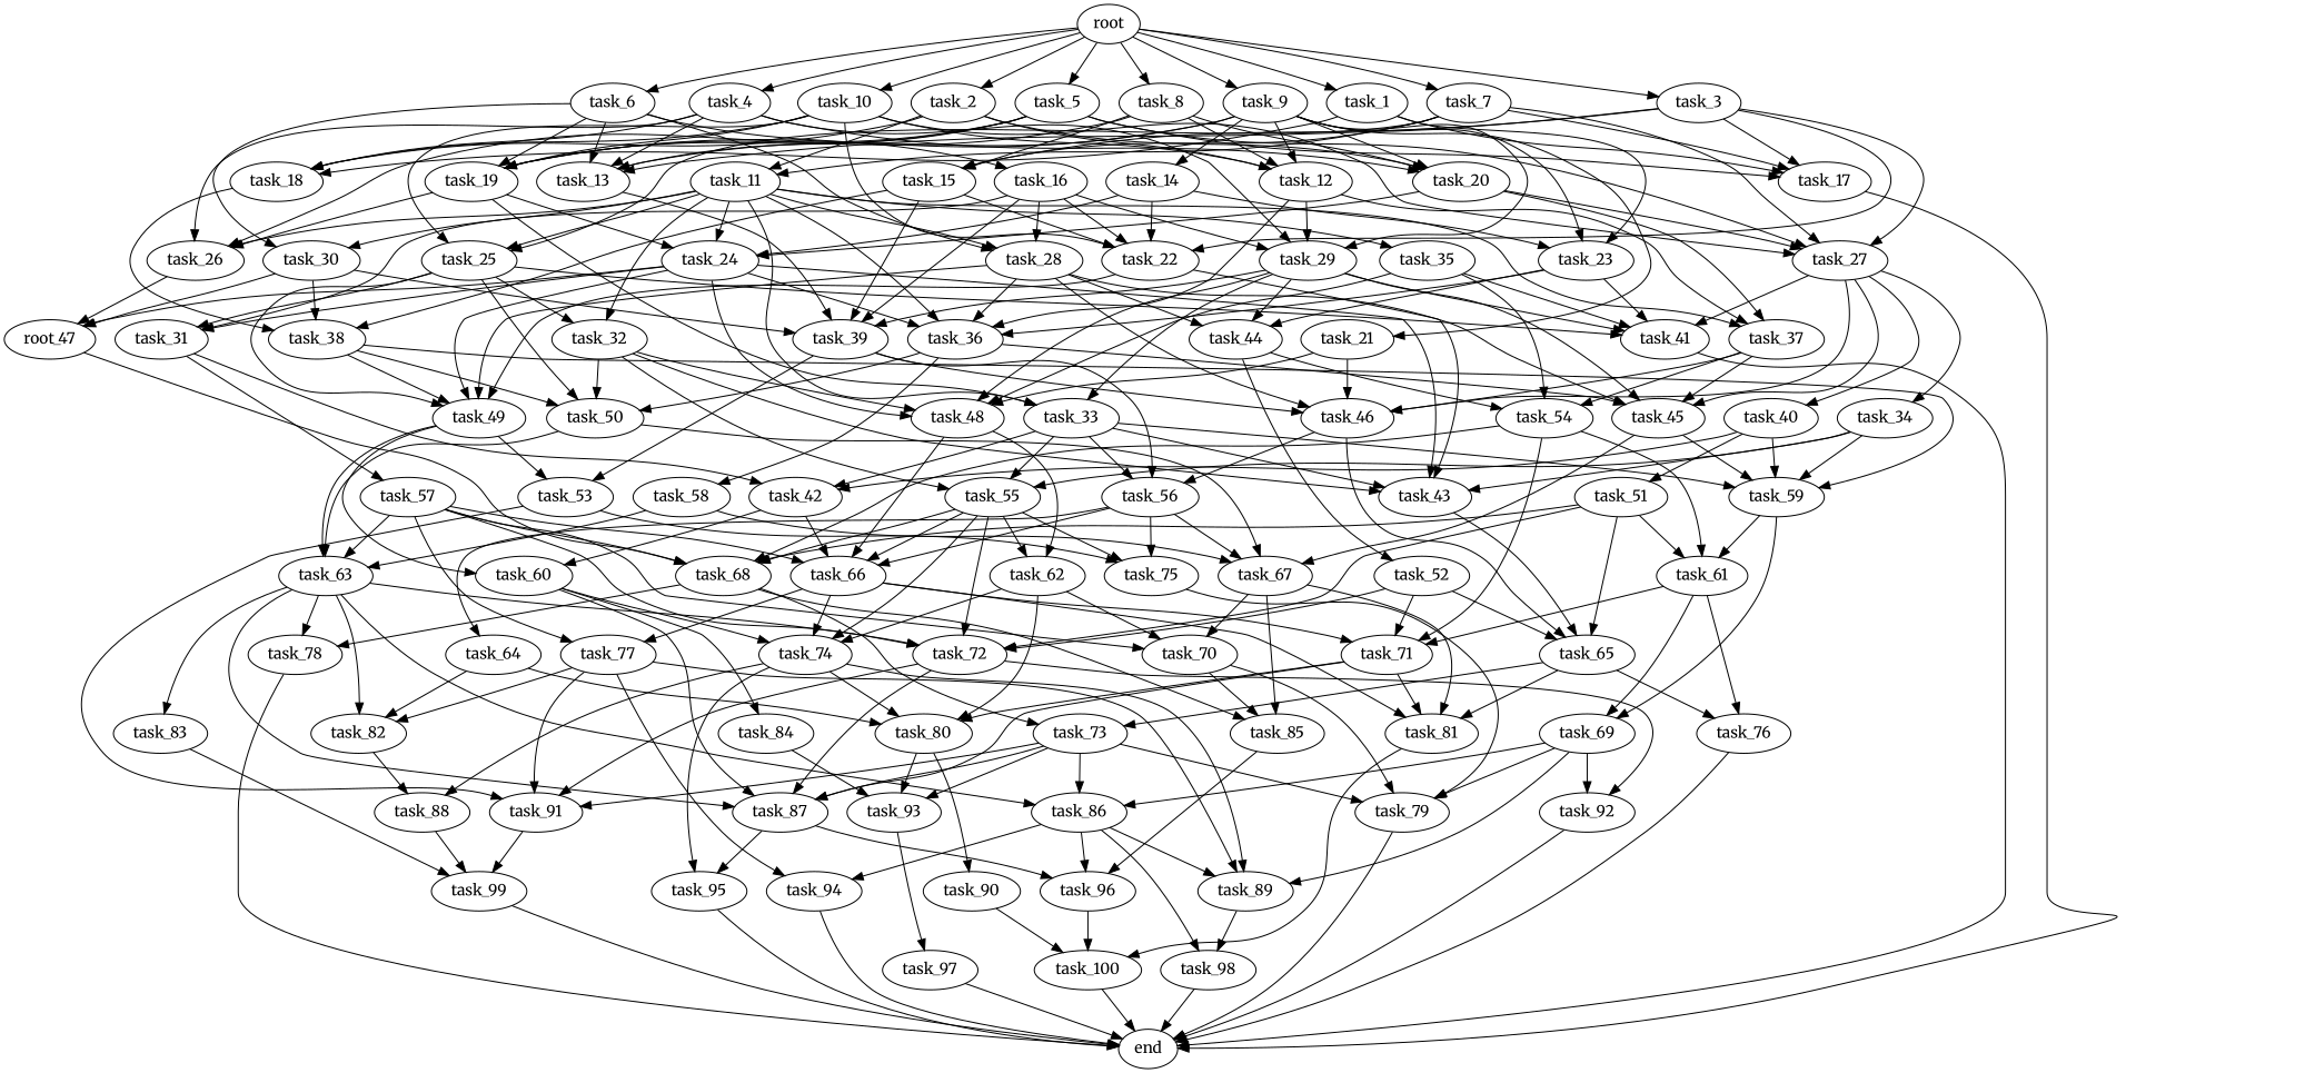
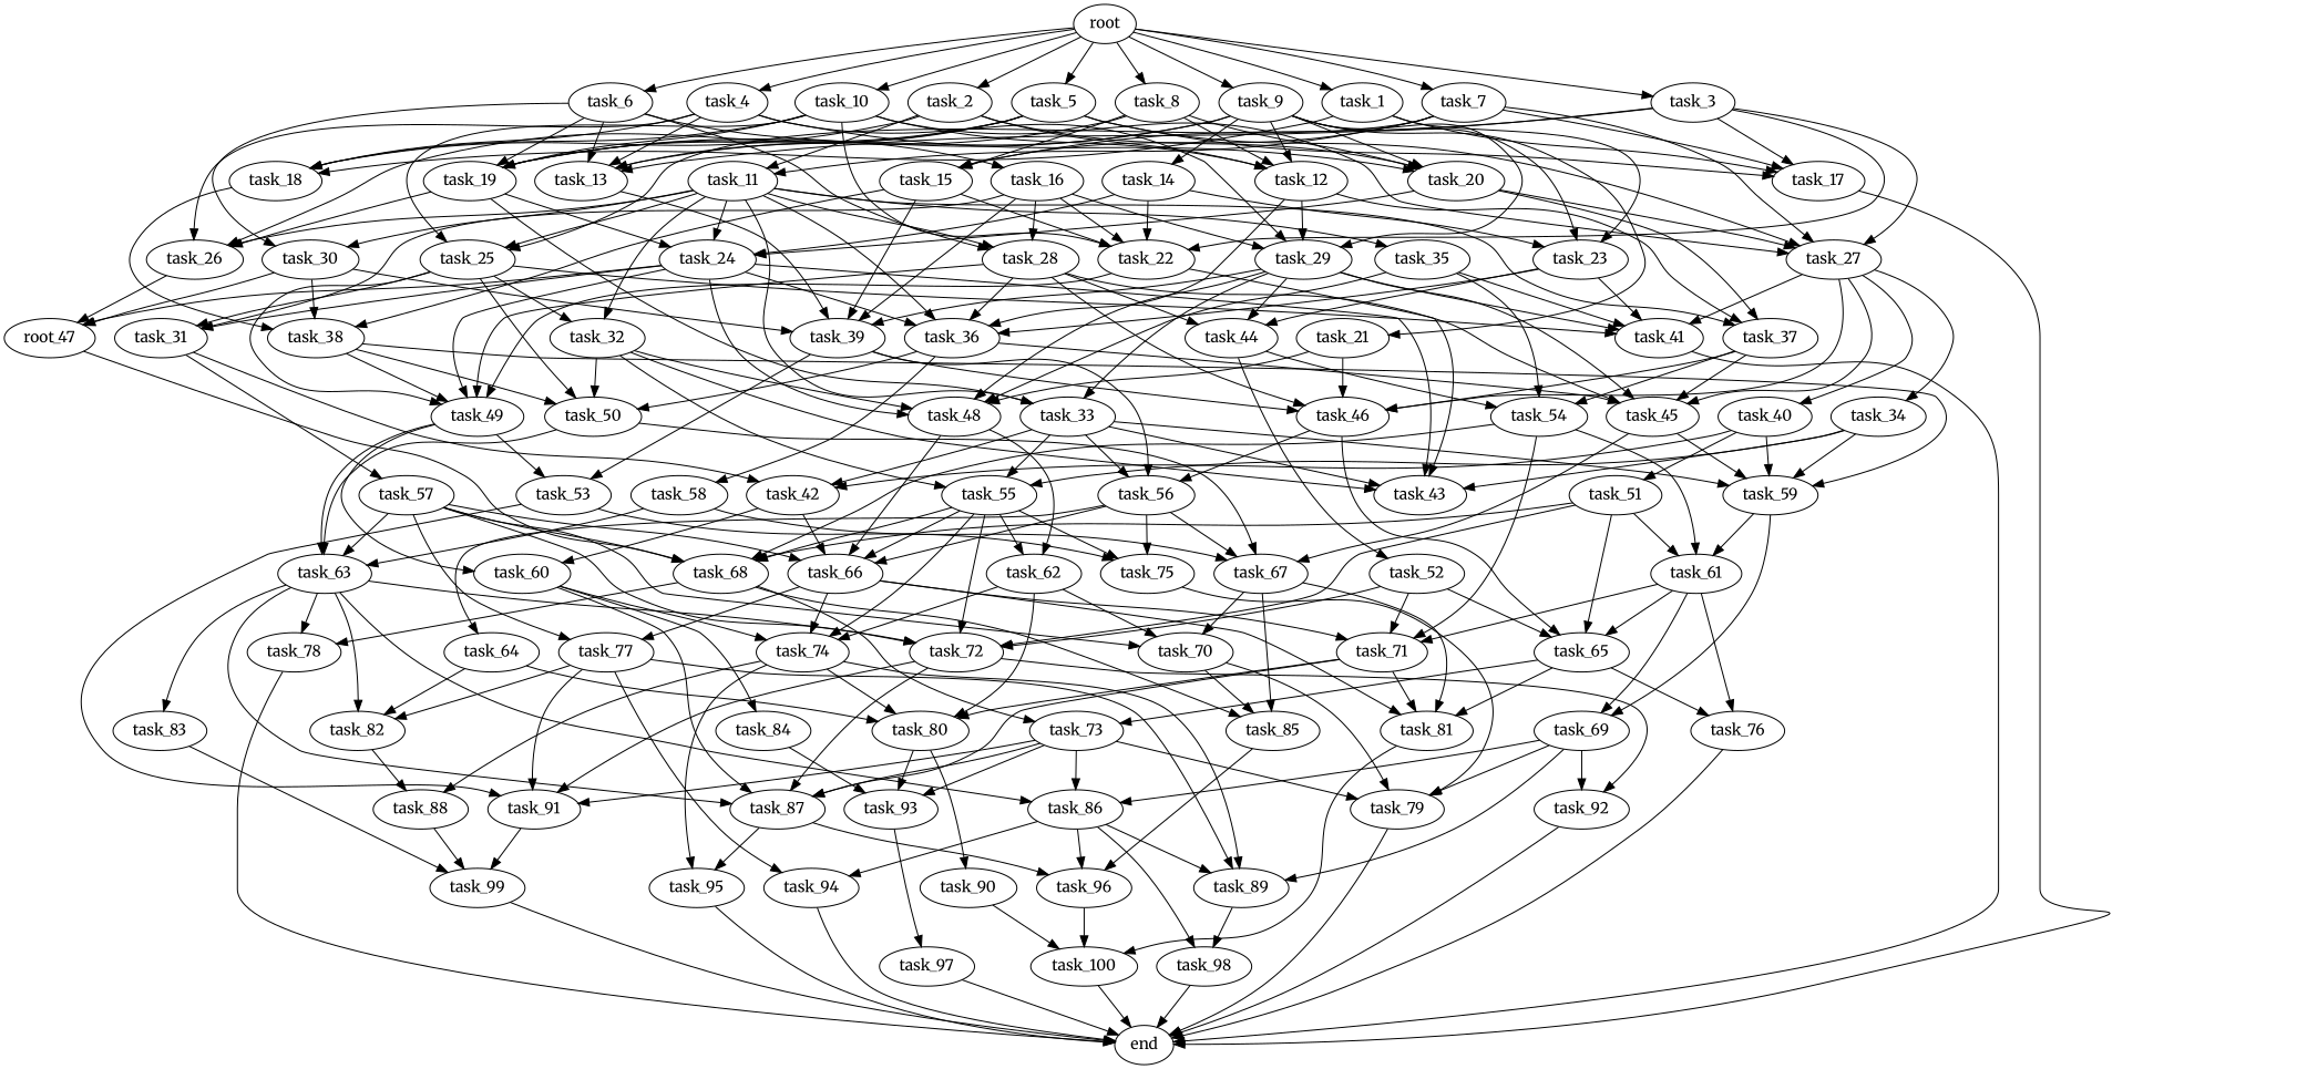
  digraph {
    fontname=Merriweather
    node [fontname=Merriweather]
    edge [fontname=Merriweather]
    task_75
    task_79
    end
    task_100
    task_92
    task_19
    task_33
    task_26
    task_24
    task_42
    task_56
    task_43
    task_55
    task_59
    n15 [label=root_47]
    task_31
    task_49
    task_36
    task_48
    task_68
    task_73
    task_85
    task_78
    task_87
    task_93
    task_86
    task_91
    task_96
    task_71
    task_81
    task_80
    task_95
    task_90
    task_60
    task_74
    task_84
    task_88
    task_89
    task_97
    task_98
    task_94
    task_99
    task_50
    task_63
    task_67
    task_72
    task_82
    task_83
    task_70
    task_57
    task_66
    task_77
    task_10
    task_12
    task_22
    task_25
    task_27
    task_18
    task_37
    task_29
    task_32
    task_41
    task_45
    task_46
    task_34
    task_40
    task_38
    task_53
    task_54
    task_58
    task_39
    task_44
    task_61
    task_65
    task_69
    task_76
    task_51
    root
    task_7
    task_2
    task_5
    task_8
    task_9
    task_1
    task_6
    task_4
    task_3
    task_11
    task_17
    task_15
    task_20
    task_13
    task_21
    task_23
    task_14
    task_16
    task_28
    task_30
    task_64
    task_62
    task_35
    task_52
    task_75 -> task_79
    task_79 -> end
    task_100 -> end
    task_92 -> end
    task_19 -> task_33
    task_19 -> task_26
    task_19 -> task_24
    task_33 -> task_42
    task_33 -> task_56
    task_33 -> task_43
    task_33 -> task_55
    task_33 -> task_59
    task_26 -> n15
    task_24 -> task_43
    task_24 -> n15
    task_24 -> task_31
    task_24 -> task_49
    task_24 -> task_36
    task_24 -> task_48
    task_42 -> task_60
    task_42 -> task_66
    task_56 -> task_75
    task_56 -> task_67
    task_56 -> task_66
    task_56 -> task_64
-   task_43 -> task_65
+   task_61 -> task_65
    task_55 -> task_75
    task_55 -> task_68
    task_55 -> task_74
    task_55 -> task_72
    task_55 -> task_66
    task_55 -> task_62
    task_59 -> task_61
    task_59 -> task_69
    n15 -> task_68
    task_31 -> task_42
    task_31 -> task_57
    task_49 -> task_60
    task_49 -> task_63
    task_49 -> task_53
    task_36 -> task_50
    task_36 -> task_45
    task_36 -> task_58
    task_48 -> task_66
    task_48 -> task_62
    task_68 -> task_73
    task_68 -> task_85
    task_68 -> task_78
    task_73 -> task_79
    task_73 -> task_87
    task_73 -> task_93
    task_73 -> task_86
    task_73 -> task_91
    task_85 -> task_96
    task_78 -> end
    task_87 -> task_96
    task_87 -> task_95
    task_93 -> task_97
    task_86 -> task_96
    task_86 -> task_89
    task_86 -> task_98
    task_86 -> task_94
    task_91 -> task_99
    task_96 -> task_100
    task_71 -> task_87
    task_71 -> task_81
    task_71 -> task_80
    task_81 -> task_100
    task_80 -> task_93
    task_80 -> task_90
    task_95 -> end
    task_90 -> task_100
    task_60 -> task_87
    task_60 -> task_74
    task_60 -> task_84
    task_74 -> task_80
    task_74 -> task_95
    task_74 -> task_88
    task_74 -> task_89
    task_84 -> task_93
    task_88 -> task_99
    task_89 -> task_98
    task_97 -> end
    task_98 -> end
    task_94 -> end
    task_99 -> end
    task_50 -> task_63
    task_50 -> task_67
    task_63 -> task_78
    task_63 -> task_87
    task_63 -> task_86
    task_63 -> task_72
    task_63 -> task_82
    task_63 -> task_83
    task_67 -> task_85
    task_67 -> task_81
    task_67 -> task_70
    task_72 -> task_92
    task_72 -> task_87
    task_72 -> task_91
    task_82 -> task_88
    task_83 -> task_99
    task_70 -> task_79
    task_70 -> task_85
    task_57 -> task_68
    task_57 -> task_63
    task_57 -> task_72
    task_57 -> task_70
    task_57 -> task_66
    task_57 -> task_77
    task_66 -> task_71
    task_66 -> task_81
    task_66 -> task_74
    task_66 -> task_77
    task_77 -> task_91
    task_77 -> task_89
    task_77 -> task_94
    task_77 -> task_82
    task_10 -> task_19
    task_10 -> task_12
    task_10 -> task_22
    task_10 -> task_25
    task_10 -> task_27
    task_10 -> task_18
    task_12 -> task_36
    task_12 -> task_37
    task_12 -> task_29
    task_22 -> task_43
    task_22 -> task_49
    task_25 -> task_31
    task_25 -> task_49
    task_25 -> task_50
    task_25 -> task_32
    task_25 -> task_41
    task_27 -> task_41
    task_27 -> task_45
    task_27 -> task_46
    task_27 -> task_34
    task_27 -> task_40
    task_18 -> task_38
    task_37 -> task_45
    task_37 -> task_46
    task_37 -> task_54
    task_29 -> task_33
    task_29 -> task_48
    task_29 -> task_41
    task_29 -> task_45
    task_29 -> task_39
    task_29 -> task_44
    task_32 -> task_43
    task_32 -> task_55
    task_32 -> task_48
    task_32 -> task_50
    task_41 -> end
    task_45 -> task_59
    task_45 -> task_67
    task_46 -> task_56
    task_46 -> task_65
    task_34 -> task_43
    task_34 -> task_55
    task_34 -> task_59
    task_40 -> task_42
    task_40 -> task_59
    task_40 -> task_51
    task_38 -> task_59
    task_38 -> task_49
    task_38 -> task_50
    task_53 -> task_75
    task_53 -> task_91
    task_54 -> task_68
    task_54 -> task_71
    task_54 -> task_61
    task_58 -> task_63
    task_58 -> task_67
    task_39 -> task_56
    task_39 -> task_46
    task_39 -> task_53
    task_44 -> task_54
    task_44 -> task_52
    task_61 -> task_71
    task_61 -> task_69
    task_61 -> task_76
    task_65 -> task_73
    task_65 -> task_81
    task_65 -> task_76
    task_69 -> task_79
    task_69 -> task_92
    task_69 -> task_86
    task_69 -> task_89
    task_76 -> end
    task_51 -> task_68
    task_51 -> task_72
    task_51 -> task_61
    task_51 -> task_65
    root -> task_10
    root -> task_7
    root -> task_2
    root -> task_5
    root -> task_8
    root -> task_9
    root -> task_1
    root -> task_6
    root -> task_4
    root -> task_3
    task_7 -> task_25
    task_7 -> task_27
    task_7 -> task_11
    task_7 -> task_17
    task_7 -> task_15
    task_2 -> task_12
    task_2 -> task_18
    task_2 -> task_11
    task_2 -> task_20
    task_5 -> task_19
    task_5 -> task_26
    task_5 -> task_27
    task_5 -> task_17
    task_5 -> task_13
    task_8 -> task_19
    task_8 -> task_12
    task_8 -> task_15
    task_8 -> task_20
    task_9 -> task_19
    task_9 -> task_12
    task_9 -> task_29
    task_9 -> task_20
    task_9 -> task_13
    task_9 -> task_21
    task_9 -> task_23
    task_9 -> task_14
    task_1 -> task_18
    task_1 -> task_17
    task_1 -> task_23
    task_6 -> task_19
    task_6 -> task_13
    task_6 -> task_16
    task_6 -> task_28
    task_6 -> task_30
    task_4 -> task_26
    task_4 -> task_18
    task_4 -> task_29
    task_4 -> task_20
    task_4 -> task_13
    task_3 -> task_22
    task_3 -> task_27
    task_3 -> task_17
    task_3 -> task_15
    task_3 -> task_13
    task_11 -> task_33
    task_11 -> task_26
    task_11 -> task_24
    task_11 -> task_36
    task_11 -> task_25
    task_11 -> task_37
    task_11 -> task_32
    task_11 -> task_28
    task_11 -> task_30
    task_11 -> task_35
    task_17 -> end
    task_15 -> task_22
    task_15 -> task_38
    task_15 -> task_39
    task_20 -> task_24
    task_20 -> task_27
    task_20 -> task_37
    task_13 -> task_39
    task_21 -> task_48
    task_21 -> task_46
    task_23 -> task_36
    task_23 -> task_41
    task_23 -> task_44
    task_14 -> task_24
    task_14 -> task_22
    task_14 -> task_23
    task_16 -> task_31
    task_16 -> task_22
    task_16 -> task_29
    task_16 -> task_39
    task_16 -> task_28
    task_28 -> task_49
    task_28 -> task_36
    task_28 -> task_45
    task_28 -> task_46
    task_28 -> task_44
    task_30 -> n15
    task_30 -> task_38
    task_30 -> task_39
    task_64 -> task_80
    task_64 -> task_82
    task_62 -> task_80
    task_62 -> task_74
    task_62 -> task_70
    task_35 -> task_48
    task_35 -> task_41
    task_35 -> task_54
    task_52 -> task_71
    task_52 -> task_72
    task_52 -> task_65
  }
